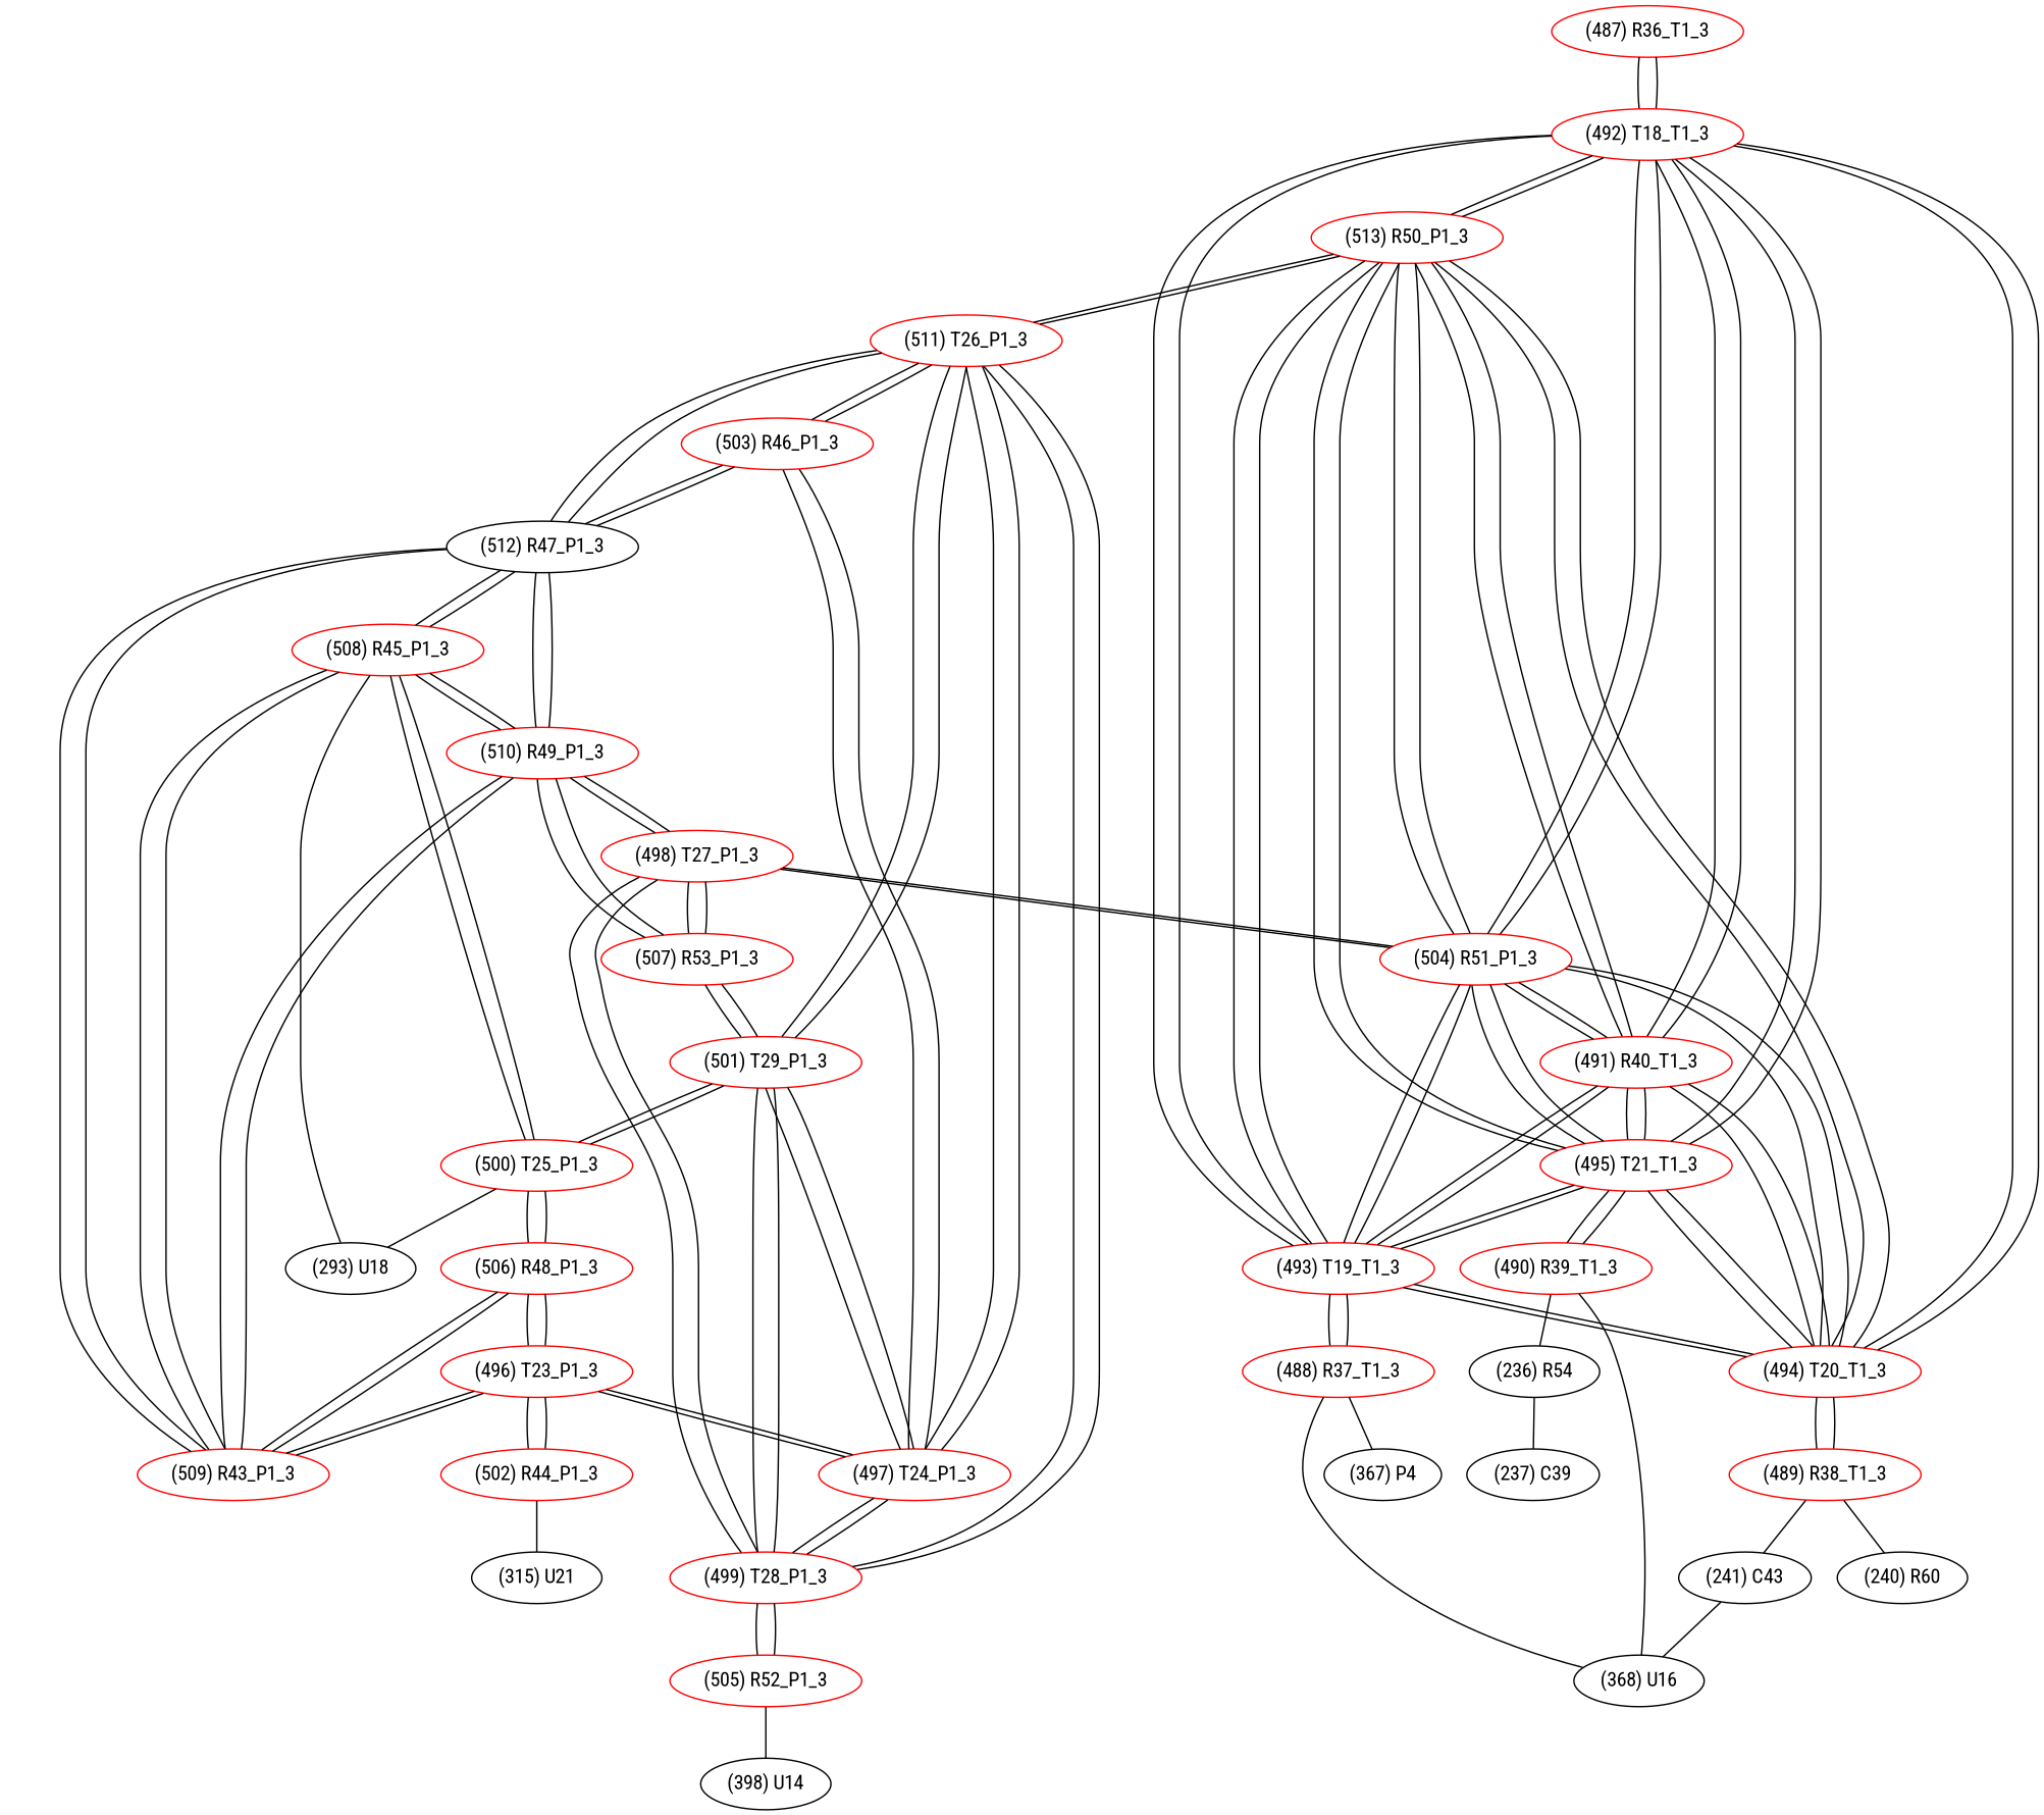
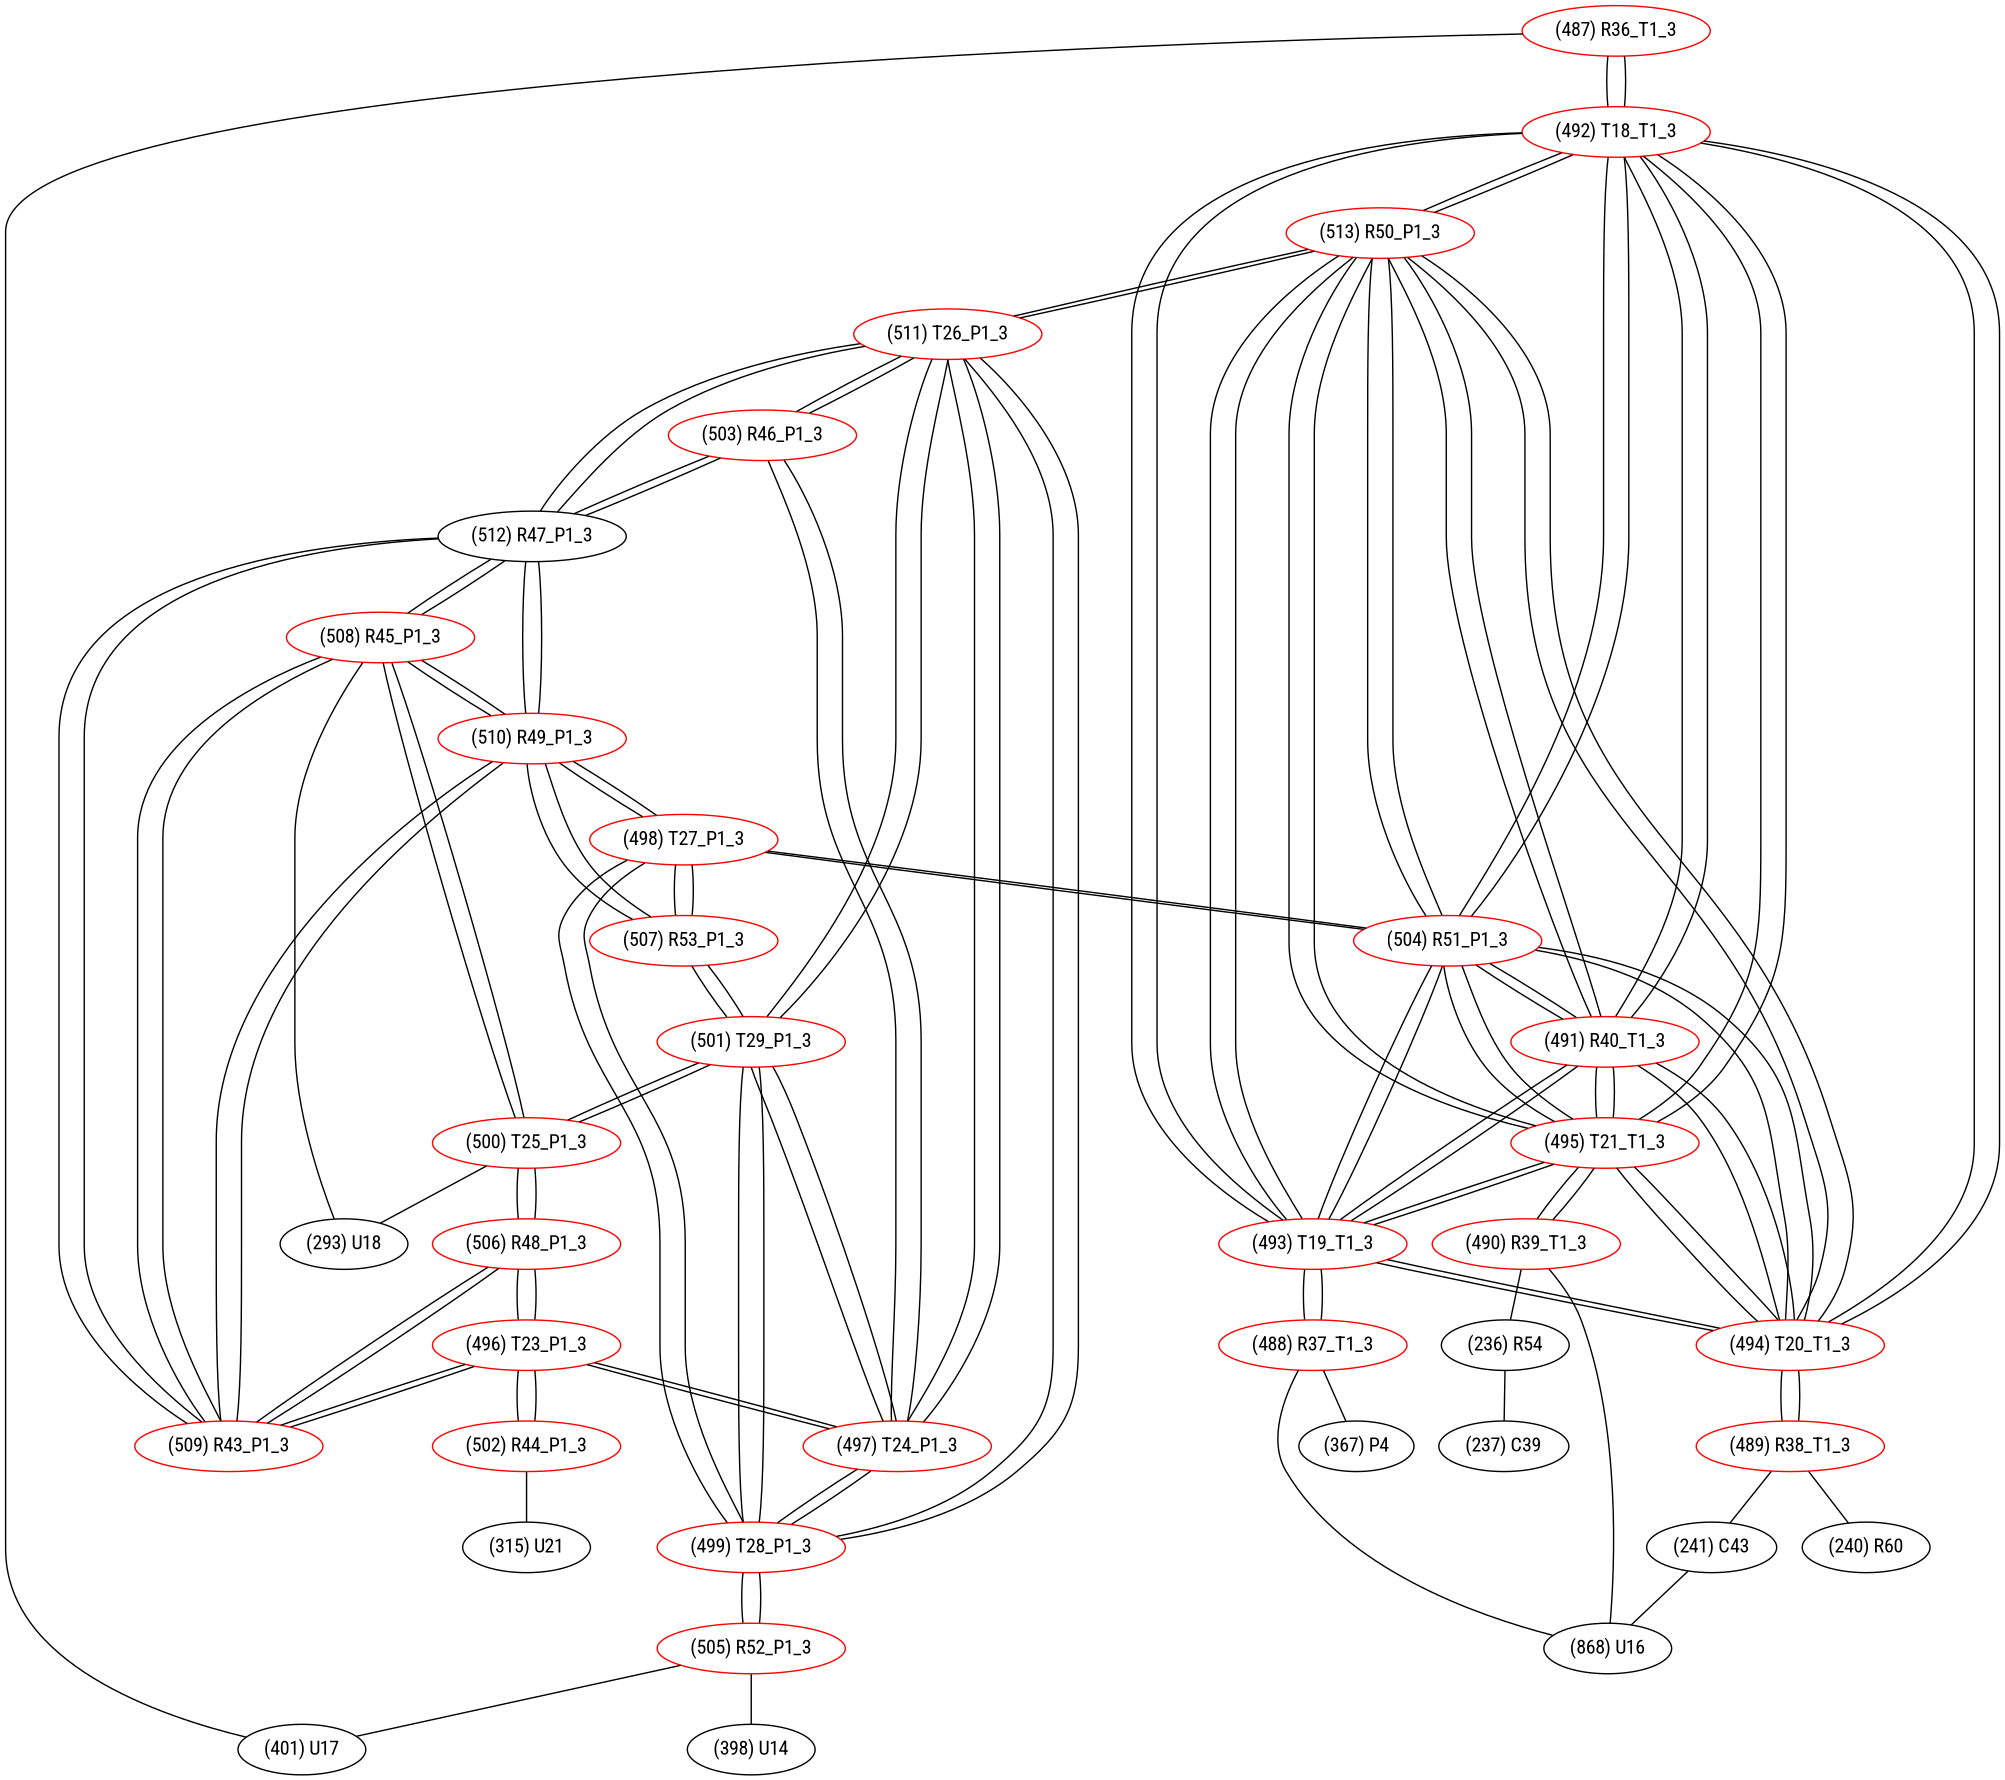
  graph {
    fontname="Roboto Condensed"
    node [color=red fontname="Roboto Condensed"]
    edge [fontname="Roboto Condensed"]
    n1 [label="(487) R36_T1_3"]
+   n2 [label="(401) U17" color=""]
    n3 [label="(492) T18_T1_3"]
    n4 [label="(493) T19_T1_3"]
    n5 [label="(494) T20_T1_3"]
    n6 [label="(495) T21_T1_3"]
    n7 [label="(491) R40_T1_3"]
    n8 [label="(504) R51_P1_3"]
    n9 [label="(513) R50_P1_3"]
    n10 [label="(488) R37_T1_3"]
    n11 [label="(489) R38_T1_3"]
    n12 [label="(490) R39_T1_3"]
    n13 [label="(498) T27_P1_3"]
    n14 [label="(511) T26_P1_3"]
    n15 [label="(367) P4" color=""]
-   n16 [label="(368) U16" color=""]
+   n16 [label="(868) U16" color=""]
    n17 [label="(240) R60" color=""]
    n18 [label="(241) C43" color=""]
    n19 [label="(236) R54" color=""]
    n20 [label="(237) C39" color=""]
    n21 [label="(510) R49_P1_3"]
    n22 [label="(499) T28_P1_3"]
    n23 [label="(507) R53_P1_3"]
    n24 [label="(497) T24_P1_3"]
    n25 [color=black label="(512) R47_P1_3"]
    n26 [label="(501) T29_P1_3"]
    n27 [label="(503) R46_P1_3"]
    n28 [label="(496) T23_P1_3"]
    n29 [label="(506) R48_P1_3"]
    n30 [label="(509) R43_P1_3"]
    n31 [label="(502) R44_P1_3"]
    n32 [label="(500) T25_P1_3"]
    n33 [label="(508) R45_P1_3"]
    n34 [label="(315) U21" color=""]
    n35 [label="(293) U18" color=""]
    n36 [label="(505) R52_P1_3"]
    n37 [label="(398) U14" color=""]
+   n1 -- n2
    n1 -- n3
    n3 -- n1
    n3 -- n4
    n3 -- n5
    n3 -- n6
    n3 -- n7
    n3 -- n8
    n3 -- n9
    n4 -- n3
    n4 -- n5
    n4 -- n6
    n4 -- n7
    n4 -- n8
    n4 -- n9
    n4 -- n10
    n5 -- n3
    n5 -- n4
    n5 -- n6
    n5 -- n7
    n5 -- n8
    n5 -- n9
    n5 -- n11
    n6 -- n3
    n6 -- n4
    n6 -- n5
    n6 -- n7
    n6 -- n8
    n6 -- n9
    n6 -- n12
    n7 -- n3
    n7 -- n4
    n7 -- n5
    n7 -- n6
    n7 -- n8
    n7 -- n9
    n8 -- n3
    n8 -- n4
    n8 -- n5
    n8 -- n6
    n8 -- n7
    n8 -- n9
    n8 -- n13
    n9 -- n3
    n9 -- n4
    n9 -- n5
    n9 -- n6
    n9 -- n7
    n9 -- n8
    n9 -- n14
    n10 -- n4
    n10 -- n15
    n10 -- n16
    n11 -- n5
    n11 -- n17
    n11 -- n18
    n12 -- n6
    n12 -- n16
    n12 -- n19
    n13 -- n8
    n13 -- n21
    n13 -- n22
    n13 -- n23
    n14 -- n9
    n14 -- n22
    n14 -- n24
    n14 -- n25
    n14 -- n26
    n14 -- n27
    n18 -- n16
    n19 -- n20
    n21 -- n13
    n21 -- n23
    n21 -- n25
    n21 -- n30
    n21 -- n33
    n22 -- n13
    n22 -- n14
    n22 -- n24
    n22 -- n26
    n22 -- n36
    n23 -- n13
    n23 -- n21
    n23 -- n26
    n24 -- n14
    n24 -- n22
    n24 -- n26
    n24 -- n27
    n24 -- n28
    n25 -- n14
    n25 -- n21
    n25 -- n27
    n25 -- n30
    n25 -- n33
    n26 -- n14
    n26 -- n22
    n26 -- n23
    n26 -- n24
    n26 -- n32
    n27 -- n14
    n27 -- n24
    n27 -- n25
    n28 -- n24
    n28 -- n29
    n28 -- n30
    n28 -- n31
    n29 -- n28
    n29 -- n30
    n29 -- n32
    n30 -- n21
    n30 -- n25
    n30 -- n28
    n30 -- n29
    n30 -- n33
    n31 -- n28
    n31 -- n34
    n32 -- n26
    n32 -- n29
    n32 -- n33
    n32 -- n35
    n33 -- n21
    n33 -- n25
    n33 -- n30
    n33 -- n32
    n33 -- n35
+   n36 -- n2
    n36 -- n22
    n36 -- n37
  }
